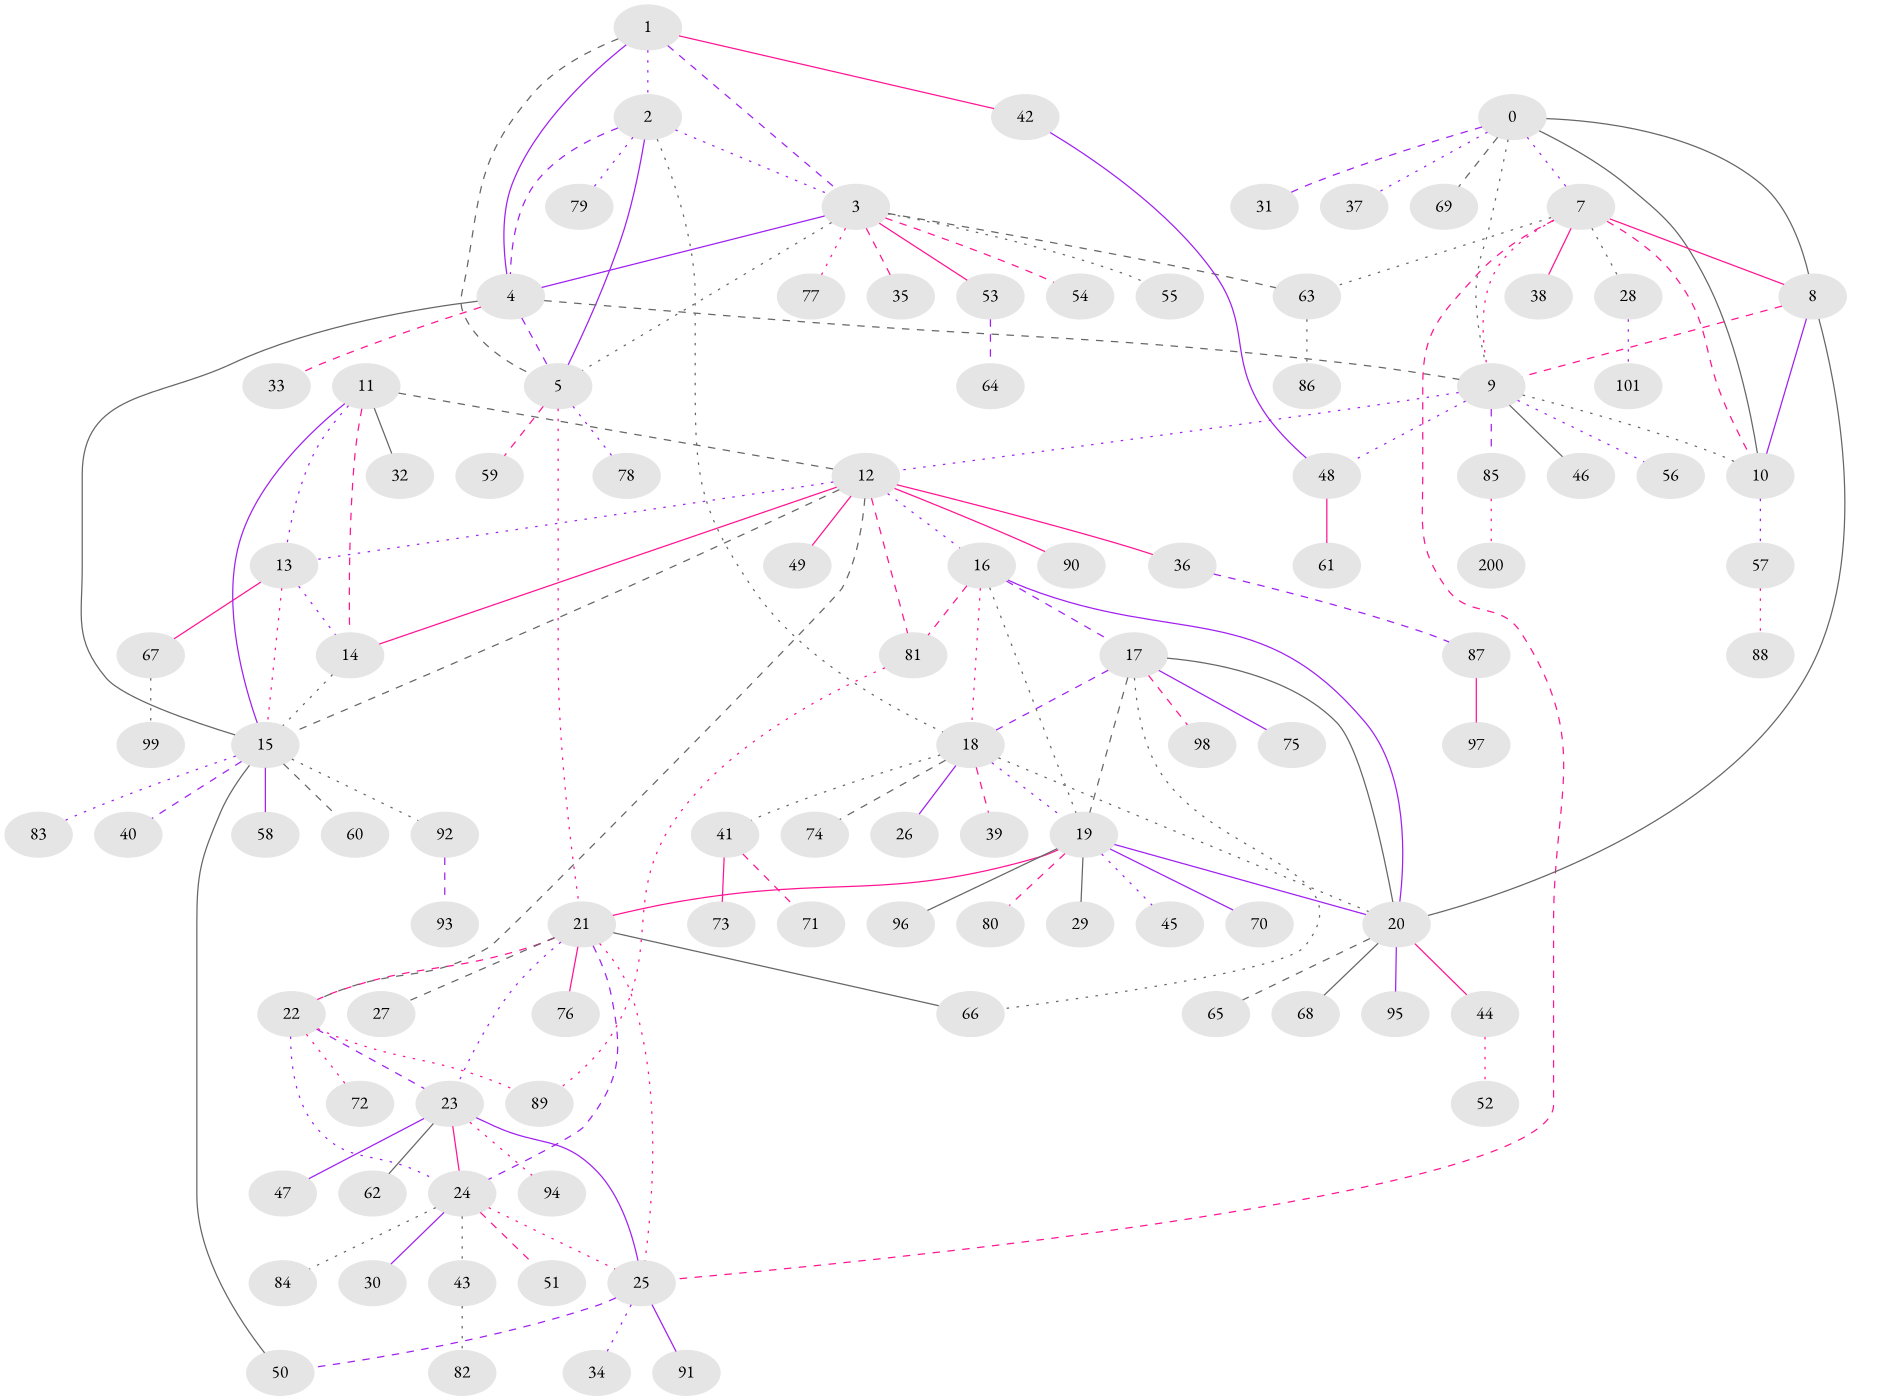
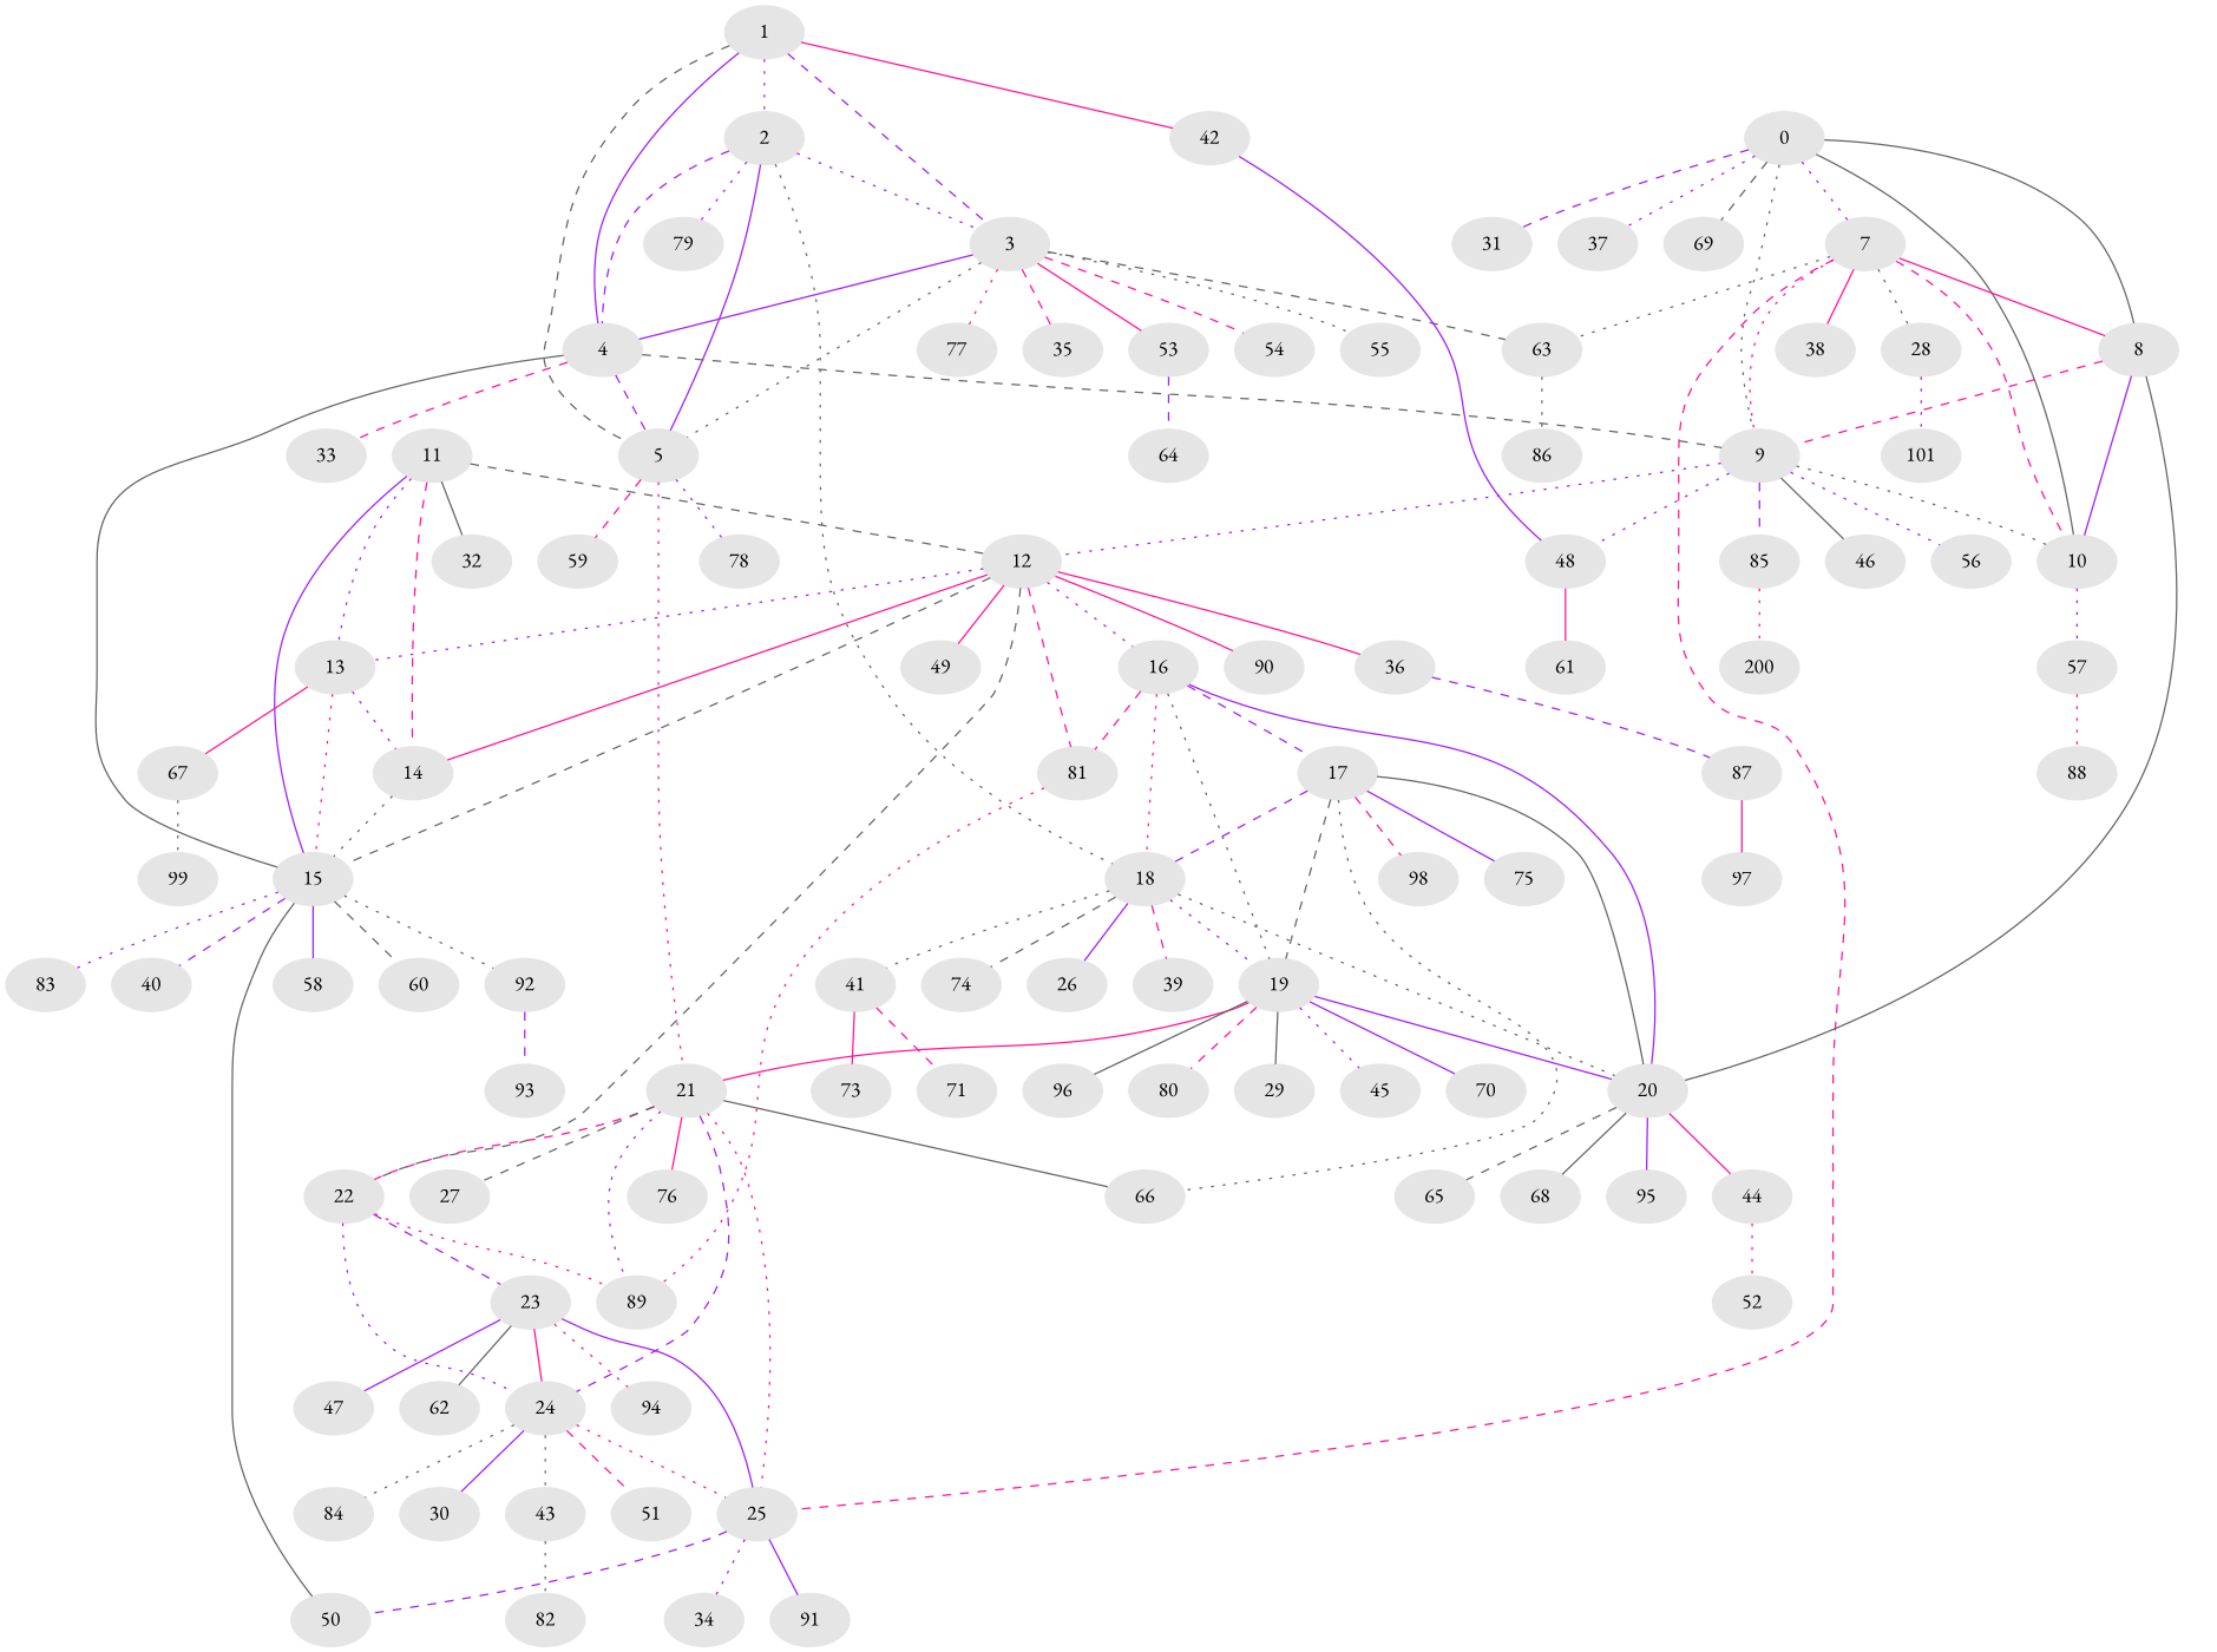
  graph {
    fontname="EB Garamond"
    node [color=gray90 fontname="EB Garamond" style=filled]
    edge [color=purple fontname="EB Garamond" style=dotted]
    1
    2
    3
    4
    5
    42
    18
    79
    35
    53
    54
    55
    63
    77
    9
    15
    33
    21
    59
    78
    48
    20
    19
    26
    39
    41
    74
    64
    86
    10
    12
    46
    56
    85
    40
    50
    58
    60
    83
    92
    25
    22
    66
    23
    24
    27
    76
    n48 [label=0]
    7
    8
    31
    37
    69
    28
    38
    57
    34
    91
    101
    44
    65
    68
    95
    13
    14
    16
    36
    49
    81
    90
    61
    n72 [label=200]
    88
    11
    32
    67
    17
-   72
    89
    87
    99
    93
    75
    98
    80
    29
    45
    70
    96
    71
    73
    52
    47
    62
    94
    30
    43
    51
    84
    82
    97
    1 -- 2
    1 -- 3 [style=dashed]
    1 -- 4 [style=solid]
    1 -- 5 [color=gray40 style=dashed]
    1 -- 42 [color=deeppink style=solid]
    2 -- 3
    2 -- 4 [style=dashed]
    2 -- 5 [style=solid]
    2 -- 18 [color=gray40]
    2 -- 79
    3 -- 4 [style=solid]
    3 -- 5 [color=gray40]
    3 -- 35 [color=deeppink style=dashed]
    3 -- 53 [color=deeppink style=solid]
    3 -- 54 [color=deeppink style=dashed]
    3 -- 55 [color=gray40]
    3 -- 63 [color=gray40 style=dashed]
    3 -- 77 [color=deeppink]
    4 -- 5 [style=dashed]
    4 -- 9 [color=gray40 style=dashed]
    4 -- 15 [color=gray40 style=solid]
    4 -- 33 [color=deeppink style=dashed]
    5 -- 21 [color=deeppink]
    5 -- 59 [color=deeppink style=dashed]
    5 -- 78
    42 -- 48 [style=solid]
    18 -- 20 [color=gray40]
    18 -- 19
    18 -- 26 [style=solid]
    18 -- 39 [color=deeppink style=dashed]
    18 -- 41 [color=gray40]
    18 -- 74 [color=gray40 style=dashed]
    53 -- 64 [style=dashed]
    63 -- 86 [color=gray40]
    9 -- 48
    9 -- 10 [color=gray40]
    9 -- 12
    9 -- 46 [color=gray40 style=solid]
    9 -- 56
    9 -- 85 [style=dashed]
    15 -- 40 [style=dashed]
    15 -- 50 [color=gray40 style=solid]
    15 -- 58 [style=solid]
    15 -- 60 [color=gray40 style=dashed]
    15 -- 83
    15 -- 92 [color=gray40]
    21 -- 25 [color=deeppink]
    21 -- 22 [color=deeppink style=dashed]
    21 -- 66 [color=gray40 style=solid]
-   21 -- 23
+   21 -- 89
    21 -- 24 [style=dashed]
    21 -- 27 [color=gray40 style=dashed]
    21 -- 76 [color=deeppink style=solid]
    48 -- 61 [color=deeppink style=solid]
    20 -- 44 [color=deeppink style=solid]
    20 -- 65 [color=gray40 style=dashed]
    20 -- 68 [color=gray40 style=solid]
    20 -- 95 [style=solid]
    19 -- 21 [color=deeppink style=solid]
    19 -- 20 [style=solid]
    19 -- 80 [color=deeppink style=dashed]
    19 -- 29 [color=gray40 style=solid]
    19 -- 45
    19 -- 70 [style=solid]
    19 -- 96 [color=gray40 style=solid]
    41 -- 71 [color=deeppink style=dashed]
    41 -- 73 [color=deeppink style=solid]
    10 -- 57
    12 -- 15 [color=gray40 style=dashed]
    12 -- 22 [color=gray40 style=dashed]
    12 -- 13
    12 -- 14 [color=deeppink style=solid]
    12 -- 16
    12 -- 36 [color=deeppink style=solid]
    12 -- 49 [color=deeppink style=solid]
    12 -- 81 [color=deeppink style=dashed]
    12 -- 90 [color=deeppink style=solid]
    85 -- n72 [color=deeppink]
    92 -- 93 [style=dashed]
    25 -- 50 [style=dashed]
    25 -- 34
    25 -- 91 [style=solid]
    22 -- 23 [style=dashed]
    22 -- 24
-   22 -- 72 [color=deeppink]
    22 -- 89 [color=deeppink]
    23 -- 25 [style=solid]
    23 -- 24 [color=deeppink style=solid]
    23 -- 47 [style=solid]
    23 -- 62 [color=gray40 style=solid]
    23 -- 94 [color=deeppink]
    24 -- 25 [color=deeppink]
    24 -- 30 [style=solid]
    24 -- 43 [color=gray40]
    24 -- 51 [color=deeppink style=dashed]
    24 -- 84 [color=gray40]
    n48 -- 9 [color=gray40]
    n48 -- 10 [color=gray40 style=solid]
    n48 -- 7
    n48 -- 8 [color=gray40 style=solid]
    n48 -- 31 [style=dashed]
    n48 -- 37
    n48 -- 69 [color=gray40 style=dashed]
    7 -- 63 [color=gray40]
    7 -- 9 [color=deeppink]
    7 -- 10 [color=deeppink style=dashed]
    7 -- 25 [color=deeppink style=dashed]
    7 -- 8 [color=deeppink style=solid]
    7 -- 28 [color=gray40]
    7 -- 38 [color=deeppink style=solid]
    8 -- 9 [color=deeppink style=dashed]
    8 -- 20 [color=gray40 style=solid]
    8 -- 10 [style=solid]
    28 -- 101
    57 -- 88 [color=deeppink]
    44 -- 52 [color=deeppink]
    13 -- 15 [color=deeppink]
    13 -- 14
    13 -- 67 [color=deeppink style=solid]
    14 -- 15 [color=gray40]
    16 -- 18 [color=deeppink]
    16 -- 20 [style=solid]
    16 -- 19 [color=gray40]
    16 -- 81 [color=deeppink style=dashed]
    16 -- 17 [style=dashed]
    36 -- 87 [style=dashed]
    81 -- 89 [color=deeppink]
    11 -- 15 [style=solid]
    11 -- 12 [color=gray40 style=dashed]
    11 -- 13
    11 -- 14 [color=deeppink style=dashed]
    11 -- 32 [color=gray40 style=solid]
    67 -- 99 [color=gray40]
    17 -- 18 [style=dashed]
    17 -- 20 [color=gray40 style=solid]
    17 -- 19 [color=gray40 style=dashed]
    17 -- 66 [color=gray40]
    17 -- 75 [style=solid]
    17 -- 98 [color=deeppink style=dashed]
    87 -- 97 [color=deeppink style=solid]
    43 -- 82 [color=gray40]
  }
